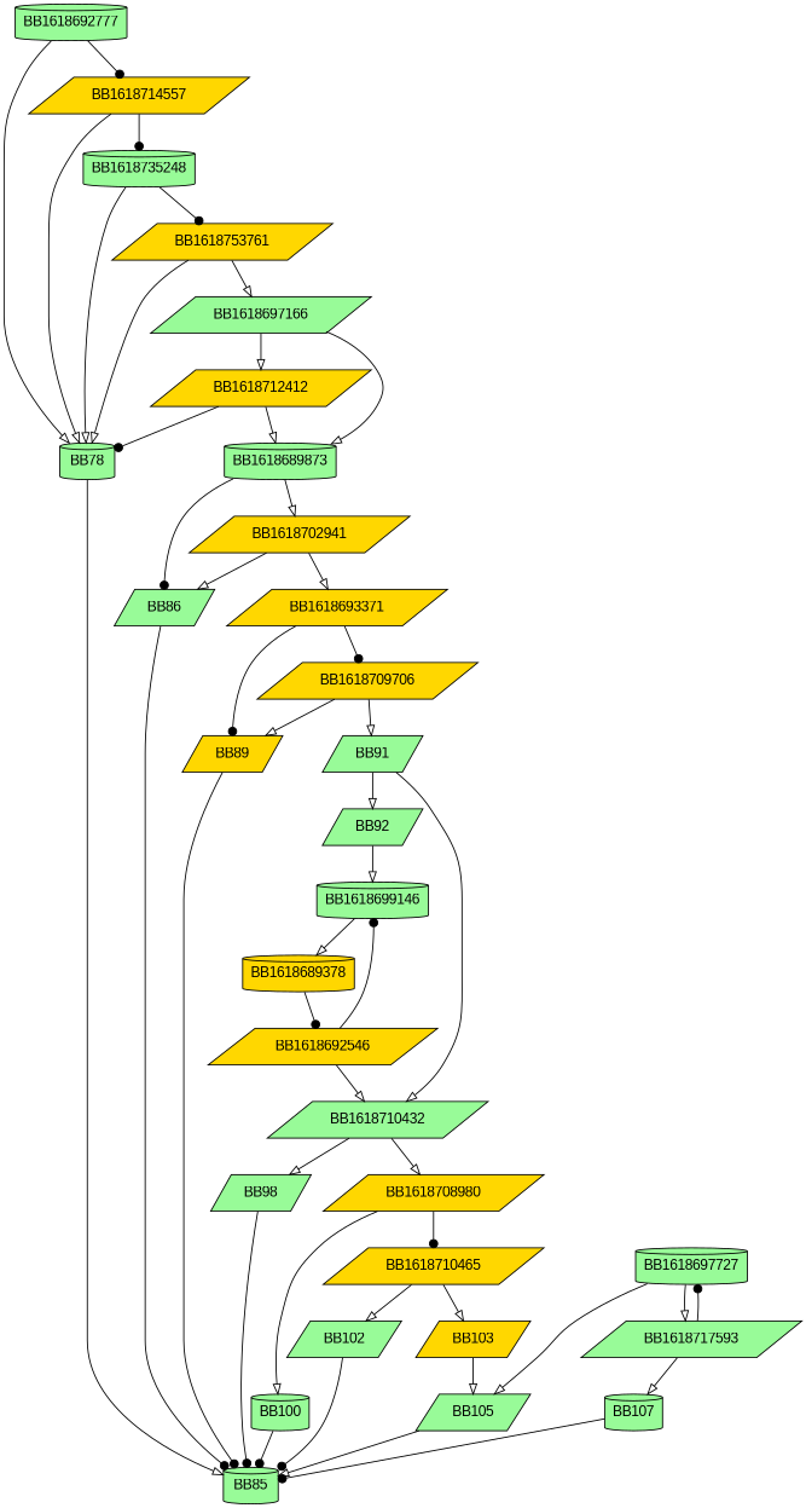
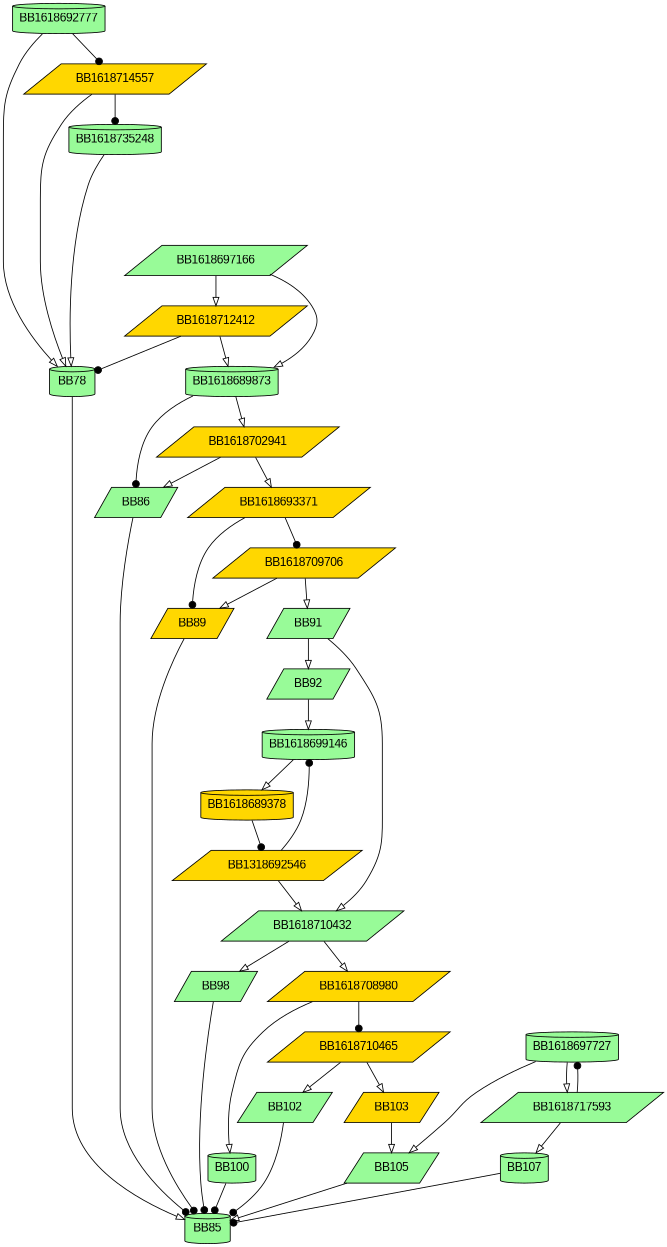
  digraph {
    fontname="Liberation Sans"
    node [fillcolor=palegreen fontname="Liberation Sans" shape=parallelogram style=filled]
    edge [arrowhead=onormal fontname="Liberation Sans"]
    BB1618692777 [shape=cylinder]
    BB78 [shape=cylinder]
    BB1618714557 [fillcolor=gold]
    BB85 [shape=cylinder]
    BB1618735248 [shape=cylinder]
-   BB1618753761 [fillcolor=gold]
    BB1618697166
    BB1618712412 [fillcolor=gold]
    BB1618689873 [shape=cylinder]
    BB86
    BB1618702941 [fillcolor=gold]
    BB1618693371 [fillcolor=gold]
    BB89 [fillcolor=gold]
    BB1618709706 [fillcolor=gold]
    BB91
    BB92
    BB1618710432
    BB1618699146 [shape=cylinder]
    BB98
    BB1618708980 [fillcolor=gold]
    BB1618689378 [fillcolor=gold shape=cylinder]
    BB100 [shape=cylinder]
    BB1618710465 [fillcolor=gold]
-   BB1618692546 [fillcolor=gold]
+   BB1618692546 [fillcolor=gold label=BB1318692546]
    BB102
    BB103 [fillcolor=gold]
    BB105
    BB107 [shape=cylinder]
    BB1618717593
    BB1618697727 [shape=cylinder]
    BB1618692777 -> BB78
    BB1618692777 -> BB1618714557 [arrowhead=dot]
    BB78 -> BB85
    BB1618714557 -> BB78
    BB1618714557 -> BB1618735248 [arrowhead=dot]
    BB1618735248 -> BB78
-   BB1618735248 -> BB1618753761 [arrowhead=dot]
-   BB1618753761 -> BB78
-   BB1618753761 -> BB1618697166
    BB1618697166 -> BB1618712412
    BB1618697166 -> BB1618689873
    BB1618712412 -> BB78 [arrowhead=dot]
    BB1618712412 -> BB1618689873
    BB1618689873 -> BB86 [arrowhead=dot]
    BB1618689873 -> BB1618702941
    BB86 -> BB85 [arrowhead=dot]
    BB1618702941 -> BB86
    BB1618702941 -> BB1618693371
    BB1618693371 -> BB89 [arrowhead=dot]
    BB1618693371 -> BB1618709706 [arrowhead=dot]
    BB89 -> BB85 [arrowhead=dot]
    BB1618709706 -> BB89
    BB1618709706 -> BB91
    BB91 -> BB92
    BB91 -> BB1618710432
    BB92 -> BB1618699146
    BB1618710432 -> BB98
    BB1618710432 -> BB1618708980
    BB1618699146 -> BB1618689378
    BB98 -> BB85 [arrowhead=dot]
    BB1618708980 -> BB100
    BB1618708980 -> BB1618710465 [arrowhead=dot]
    BB1618689378 -> BB1618692546 [arrowhead=dot]
    BB100 -> BB85 [arrowhead=dot]
    BB1618710465 -> BB102
    BB1618710465 -> BB103
    BB1618692546 -> BB1618710432
    BB1618692546 -> BB1618699146 [arrowhead=dot]
    BB102 -> BB85 [arrowhead=dot]
    BB103 -> BB105
    BB105 -> BB85
    BB107 -> BB85 [arrowhead=dot]
    BB1618717593 -> BB107
    BB1618717593 -> BB1618697727 [arrowhead=dot]
    BB1618697727 -> BB105
    BB1618697727 -> BB1618717593
  }
